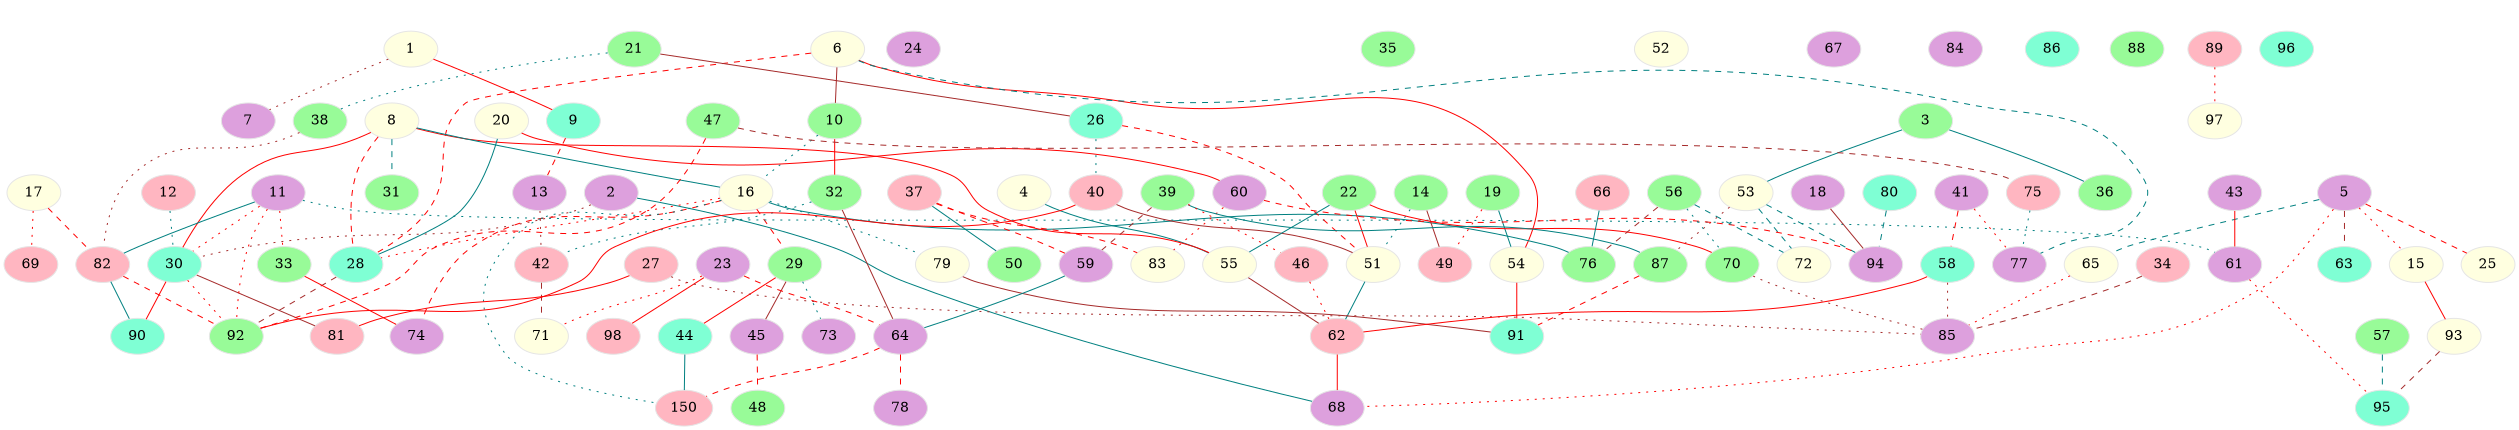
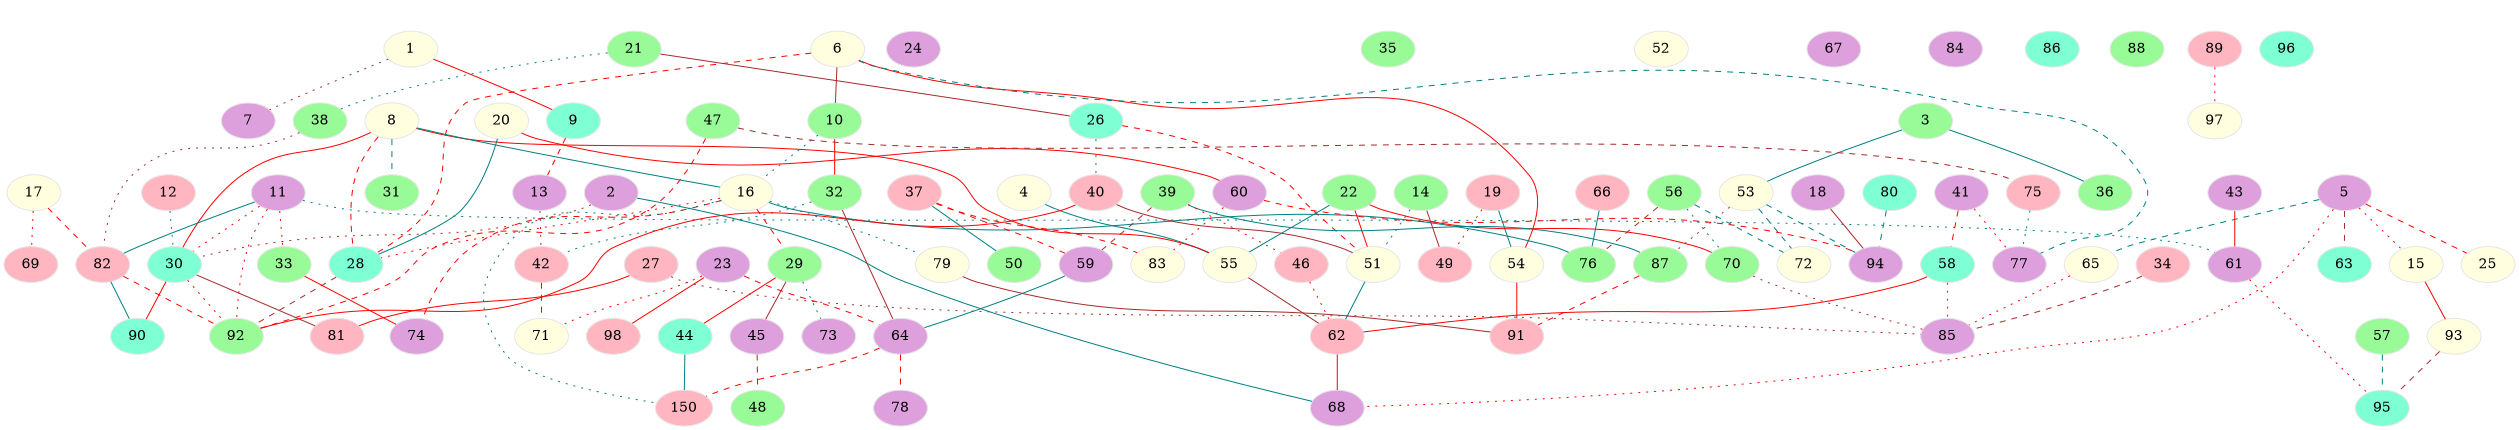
  graph {
    node [color=gray90 fillcolor=plum style=filled]
    edge [color=red style=solid]
    1 [fillcolor=lightyellow]
    7
    9 [fillcolor=aquamarine]
    13
    2
    30 [fillcolor=aquamarine]
    68
    92 [fillcolor=palegreen]
    81 [fillcolor=lightpink]
    90 [fillcolor=aquamarine]
    3 [fillcolor=palegreen]
    36 [fillcolor=palegreen]
    53 [fillcolor=lightyellow]
    94
    87 [fillcolor=palegreen]
    72 [fillcolor=lightyellow]
    4 [fillcolor=lightyellow]
    55 [fillcolor=lightyellow]
    62 [fillcolor=lightpink]
    5
    15 [fillcolor=lightyellow]
    25 [fillcolor=lightyellow]
    63 [fillcolor=aquamarine]
    65 [fillcolor=lightyellow]
    93 [fillcolor=lightyellow]
    85
    6 [fillcolor=lightyellow]
    10 [fillcolor=palegreen]
    28 [fillcolor=aquamarine]
    54 [fillcolor=lightyellow]
    77
    16 [fillcolor=lightyellow]
    32 [fillcolor=palegreen]
-   91 [fillcolor=aquamarine]
+   91 [fillcolor=lightpink]
    8 [fillcolor=lightyellow]
    31 [fillcolor=palegreen]
    29 [fillcolor=palegreen]
    74
    76 [fillcolor=palegreen]
    79 [fillcolor=lightyellow]
    n41 [fillcolor=lightpink label=150]
    12 [fillcolor=lightpink]
    42 [fillcolor=lightpink]
    64
    11
    33 [fillcolor=palegreen]
    61
    82 [fillcolor=lightpink]
    95 [fillcolor=aquamarine]
    71 [fillcolor=lightyellow]
    49 [fillcolor=lightpink]
    14 [fillcolor=palegreen]
    51 [fillcolor=lightyellow]
    44 [fillcolor=aquamarine]
    45
    73
    17 [fillcolor=lightyellow]
    69 [fillcolor=lightpink]
    18
-   19 [fillcolor=palegreen]
+   19 [fillcolor=lightpink]
    20 [fillcolor=lightyellow]
    60
    83 [fillcolor=lightyellow]
    26 [fillcolor=aquamarine]
    21 [fillcolor=palegreen]
    38 [fillcolor=palegreen]
    40 [fillcolor=lightpink]
    22 [fillcolor=palegreen]
    70 [fillcolor=palegreen]
    23
    98 [fillcolor=lightpink]
    78
    24
    27 [fillcolor=lightpink]
    48 [fillcolor=palegreen]
    34 [fillcolor=lightpink]
    35 [fillcolor=palegreen]
    37 [fillcolor=lightpink]
    50 [fillcolor=palegreen]
    59
    39 [fillcolor=palegreen]
    46 [fillcolor=lightpink]
    41
    58 [fillcolor=aquamarine]
    43
    47 [fillcolor=palegreen]
    75 [fillcolor=lightpink]
    52 [fillcolor=lightyellow]
    56 [fillcolor=palegreen]
    57 [fillcolor=palegreen]
    66 [fillcolor=lightpink]
    67
    80 [fillcolor=aquamarine]
    84
    86 [fillcolor=aquamarine]
    88 [fillcolor=palegreen]
    89 [fillcolor=lightpink]
    97 [fillcolor=lightyellow]
    96 [fillcolor=aquamarine]
    1 -- 7 [color=brown style=dotted]
    1 -- 9
    9 -- 13 [style=dashed]
    13 -- 42 [color=brown style=dotted]
    2 -- 30 [color=brown style=dotted]
    2 -- 68 [color=teal]
    30 -- 92 [style=dotted]
    30 -- 81 [color=brown]
    30 -- 90
    3 -- 36 [color=teal]
    3 -- 53 [color=teal]
    53 -- 94 [color=teal style=dashed]
    53 -- 87 [color=brown style=dotted]
    53 -- 72 [color=teal style=dashed]
    87 -- 91 [style=dashed]
    4 -- 55 [color=teal]
    55 -- 62 [color=brown]
    62 -- 68
    5 -- 68 [style=dotted]
    5 -- 15 [style=dotted]
    5 -- 25 [style=dashed]
    5 -- 63 [color=brown style=dashed]
    5 -- 65 [color=teal style=dashed]
    15 -- 93
    65 -- 85 [style=dotted]
    93 -- 95 [color=brown style=dashed]
    6 -- 10 [color=brown]
    6 -- 28 [style=dashed]
    6 -- 54
    6 -- 77 [color=teal style=dashed]
    10 -- 16 [color=teal style=dotted]
    10 -- 32
    28 -- 92 [color=brown style=dashed]
    54 -- 91
    16 -- 28 [style=dotted]
    16 -- 29 [style=dashed]
    16 -- 74 [style=dashed]
    16 -- 76 [color=teal]
    16 -- 79 [color=teal style=dotted]
    16 -- n41 [color=teal style=dotted]
    32 -- 42 [color=teal style=dotted]
    32 -- 64 [color=brown]
    8 -- 30
    8 -- 55
    8 -- 28 [style=dashed]
    8 -- 16 [color=teal]
    8 -- 31 [color=teal style=dashed]
    29 -- 44
    29 -- 45 [color=brown]
    29 -- 73 [color=teal style=dotted]
    79 -- 91 [color=brown]
    12 -- 30 [color=teal style=dotted]
    42 -- 71 [color=brown style=dashed]
    64 -- n41 [style=dashed]
    64 -- 78 [style=dashed]
    11 -- 30 [style=dotted]
    11 -- 92 [style=dotted]
    11 -- 33 [style=dotted]
    11 -- 61 [color=teal style=dotted]
    11 -- 82 [color=teal]
    33 -- 74
    61 -- 95 [style=dotted]
    82 -- 92 [style=dashed]
    82 -- 90 [color=teal]
    14 -- 49 [color=brown]
    14 -- 51 [color=teal style=dotted]
    51 -- 62 [color=teal]
    44 -- n41 [color=teal]
    45 -- 48 [style=dashed]
    17 -- 82 [style=dashed]
    17 -- 69 [style=dotted]
    18 -- 94 [color=brown]
    19 -- 54 [color=teal]
    19 -- 49 [style=dotted]
    20 -- 28 [color=teal]
    20 -- 60
    60 -- 94 [style=dashed]
    60 -- 83 [style=dotted]
    26 -- 51 [style=dashed]
    26 -- 40 [color=teal style=dotted]
    21 -- 26 [color=brown]
    21 -- 38 [color=teal style=dotted]
    38 -- 82 [color=brown style=dotted]
    40 -- 92
    40 -- 51 [color=brown]
    22 -- 55 [color=teal]
    22 -- 51
    22 -- 70
    70 -- 85 [color=brown style=dotted]
    23 -- 64 [style=dashed]
    23 -- 71 [style=dotted]
    23 -- 98
    27 -- 81
    27 -- 85 [color=brown style=dotted]
    34 -- 85 [color=brown style=dashed]
    37 -- 83 [style=dashed]
    37 -- 50 [color=teal]
    37 -- 59 [style=dashed]
    59 -- 64 [color=teal]
    39 -- 87 [color=teal]
    39 -- 59 [color=brown style=dashed]
    39 -- 46 [style=dotted]
    46 -- 62 [style=dotted]
    41 -- 77 [style=dotted]
    41 -- 58 [style=dashed]
    58 -- 62
    58 -- 85 [color=brown style=dotted]
    43 -- 61
    47 -- 92 [style=dashed]
    47 -- 75 [color=brown style=dashed]
    75 -- 77 [color=teal style=dotted]
    56 -- 72 [color=teal style=dashed]
    56 -- 76 [color=brown style=dashed]
    56 -- 70 [color=teal style=dotted]
    57 -- 95 [color=teal style=dashed]
    66 -- 76 [color=teal]
    80 -- 94 [color=teal style=dashed]
    89 -- 97 [style=dotted]
  }
